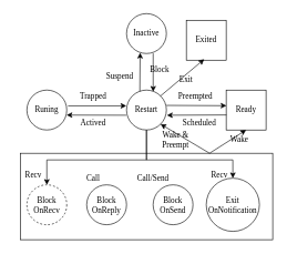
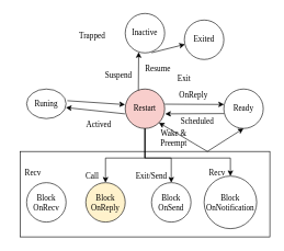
  <mxCell id="0" />
  <mxCell id="1" parent="0" />
  <mxCell id="2" value="" style="rounded=0;whiteSpace=wrap;html=1;" vertex="1" parent="1"><mxGeometry x="30" y="230" width="380" height="130" as="geometry" /></mxCell>
- <mxCell id="3" value="&lt;font face=&quot;Times New Roman&quot;&gt;Runing&lt;/font&gt;" style="ellipse;whiteSpace=wrap;html=1;aspect=fixed;" vertex="1" parent="1"><mxGeometry x="40" y="135" width="60" height="60" as="geometry" /></mxCell>
- <mxCell id="4" value="&lt;font face=&quot;Times New Roman&quot;&gt;Ready&lt;/font&gt;" style="whiteSpace=wrap;html=1;aspect=fixed;rounded=0;" vertex="1" parent="1"><mxGeometry x="340" y="135" width="60" height="60" as="geometry" /></mxCell>
- <mxCell id="5" value="&lt;font face=&quot;Times New Roman&quot;&gt;Restart&lt;/font&gt;" style="ellipse;whiteSpace=wrap;html=1;aspect=fixed;" vertex="1" parent="1"><mxGeometry x="190" y="135" width="60" height="60" as="geometry" /></mxCell>
- <mxCell id="6" value="&lt;font face=&quot;Times New Roman&quot;&gt;Block&lt;/font&gt;&lt;div&gt;&lt;font face=&quot;Times New Roman&quot;&gt;OnRecv&lt;/font&gt;&lt;/div&gt;" style="ellipse;whiteSpace=wrap;html=1;aspect=fixed;dashed=1;" vertex="1" parent="1"><mxGeometry x="40" y="277.5" width="60" height="60" as="geometry" /></mxCell>
- <mxCell id="7" value="&lt;font face=&quot;Times New Roman&quot;&gt;Block&lt;/font&gt;&lt;div&gt;&lt;font face=&quot;Times New Roman&quot;&gt;OnReply&lt;/font&gt;&lt;/div&gt;" style="ellipse;whiteSpace=wrap;html=1;aspect=fixed;" vertex="1" parent="1"><mxGeometry x="130" y="277.5" width="60" height="60" as="geometry" /></mxCell>
+ <mxCell id="3" value="&lt;font face=&quot;Times New Roman&quot;&gt;Runing&lt;/font&gt;" style="ellipse;whiteSpace=wrap;html=1;aspect=fixed;" vertex="1" parent="1"><mxGeometry x="40" y="135" width="60" height="45" as="geometry" /></mxCell>
+ <mxCell id="4" value="&lt;font face=&quot;Times New Roman&quot;&gt;Ready&lt;/font&gt;" style="ellipse;whiteSpace=wrap;html=1;aspect=fixed;" vertex="1" parent="1"><mxGeometry x="340" y="135" width="60" height="60" as="geometry" /></mxCell>
+ <mxCell id="5" value="&lt;font face=&quot;Times New Roman&quot;&gt;Restart&lt;/font&gt;" style="ellipse;whiteSpace=wrap;html=1;aspect=fixed;fillColor=#f8cecc;" vertex="1" parent="1"><mxGeometry x="190" y="135" width="60" height="60" as="geometry" /></mxCell>
+ <mxCell id="6" value="&lt;font face=&quot;Times New Roman&quot;&gt;Block&lt;/font&gt;&lt;div&gt;&lt;font face=&quot;Times New Roman&quot;&gt;OnRecv&lt;/font&gt;&lt;/div&gt;" style="ellipse;whiteSpace=wrap;html=1;aspect=fixed;" vertex="1" parent="1"><mxGeometry x="40" y="277.5" width="60" height="60" as="geometry" /></mxCell>
+ <mxCell id="7" value="&lt;font face=&quot;Times New Roman&quot;&gt;Block&lt;/font&gt;&lt;div&gt;&lt;font face=&quot;Times New Roman&quot;&gt;OnReply&lt;/font&gt;&lt;/div&gt;" style="ellipse;whiteSpace=wrap;html=1;aspect=fixed;fillColor=#fff2cc;" vertex="1" parent="1"><mxGeometry x="130" y="277.5" width="60" height="60" as="geometry" /></mxCell>
  <mxCell id="8" value="&lt;font face=&quot;Times New Roman&quot;&gt;Block&lt;/font&gt;&lt;div&gt;&lt;font face=&quot;Times New Roman&quot;&gt;OnSend&lt;/font&gt;&lt;/div&gt;" style="ellipse;whiteSpace=wrap;html=1;aspect=fixed;" vertex="1" parent="1"><mxGeometry x="230" y="277.5" width="60" height="60" as="geometry" /></mxCell>
- <mxCell id="9" value="&lt;font face=&quot;Times New Roman&quot;&gt;Exit&lt;/font&gt;&lt;div&gt;&lt;font face=&quot;Times New Roman&quot;&gt;OnNotification&lt;/font&gt;&lt;/div&gt;" style="ellipse;whiteSpace=wrap;html=1;aspect=fixed;" vertex="1" parent="1"><mxGeometry x="310" y="267.5" width="80" height="80" as="geometry" /></mxCell>
- <mxCell id="10" value="&lt;font face=&quot;Times New Roman&quot;&gt;Trapped&lt;/font&gt;" style="text;html=1;align=center;verticalAlign=middle;whiteSpace=wrap;rounded=0;" vertex="1" parent="1"><mxGeometry x="110" y="130" width="60" height="30" as="geometry" /></mxCell>
- <mxCell id="11" value="&lt;font face=&quot;Times New Roman&quot;&gt;Actived&lt;/font&gt;" style="text;html=1;align=center;verticalAlign=middle;whiteSpace=wrap;rounded=0;" vertex="1" parent="1"><mxGeometry x="110" y="170" width="60" height="30" as="geometry" /></mxCell>
+ <mxCell id="9" value="&lt;font face=&quot;Times New Roman&quot;&gt;Block&lt;/font&gt;&lt;div&gt;&lt;font face=&quot;Times New Roman&quot;&gt;OnNotification&lt;/font&gt;&lt;/div&gt;" style="ellipse;whiteSpace=wrap;html=1;aspect=fixed;" vertex="1" parent="1"><mxGeometry x="310" y="267.5" width="80" height="80" as="geometry" /></mxCell>
+ <mxCell id="10" value="&lt;font face=&quot;Times New Roman&quot;&gt;Trapped&lt;/font&gt;" style="text;html=1;align=center;verticalAlign=middle;whiteSpace=wrap;rounded=0;" vertex="1" parent="1"><mxGeometry x="110" y="40" width="60" height="30" as="geometry" /></mxCell>
+ <mxCell id="11" value="&lt;font face=&quot;Times New Roman&quot;&gt;Actived&lt;/font&gt;" style="text;html=1;align=center;verticalAlign=middle;whiteSpace=wrap;rounded=0;" vertex="1" parent="1"><mxGeometry x="120" y="175" width="60" height="30" as="geometry" /></mxCell>
  <mxCell id="12" value="" style="endArrow=classic;html=1;rounded=0;entryX=-0.005;entryY=0.395;entryDx=0;entryDy=0;entryPerimeter=0;exitX=1.032;exitY=0.395;exitDx=0;exitDy=0;exitPerimeter=0;" edge="1" parent="1" source="3" target="5"><mxGeometry width="50" height="50" relative="1" as="geometry"><mxPoint x="350" y="250" as="sourcePoint" /><mxPoint x="290" y="260" as="targetPoint" /></mxGeometry></mxCell>
  <mxCell id="13" value="" style="endArrow=classic;html=1;rounded=0;entryX=0.995;entryY=0.626;entryDx=0;entryDy=0;entryPerimeter=0;exitX=-0.008;exitY=0.63;exitDx=0;exitDy=0;exitPerimeter=0;" edge="1" parent="1" source="5" target="3"><mxGeometry width="50" height="50" relative="1" as="geometry"><mxPoint x="190" y="174" as="sourcePoint" /><mxPoint x="200" y="168" as="targetPoint" /></mxGeometry></mxCell>
  <mxCell id="14" value="" style="endArrow=classic;html=1;rounded=0;exitX=0.999;exitY=0.384;exitDx=0;exitDy=0;exitPerimeter=0;entryX=0.006;entryY=0.391;entryDx=0;entryDy=0;entryPerimeter=0;" edge="1" parent="1" source="5" target="4"><mxGeometry width="50" height="50" relative="1" as="geometry"><mxPoint x="230" y="300" as="sourcePoint" /><mxPoint x="280" y="250" as="targetPoint" /></mxGeometry></mxCell>
  <mxCell id="15" value="" style="endArrow=classic;html=1;rounded=0;exitX=0.006;exitY=0.623;exitDx=0;exitDy=0;exitPerimeter=0;entryX=1.013;entryY=0.63;entryDx=0;entryDy=0;entryPerimeter=0;" edge="1" parent="1" source="4" target="5"><mxGeometry width="50" height="50" relative="1" as="geometry"><mxPoint x="270" y="260" as="sourcePoint" /><mxPoint x="320" y="210" as="targetPoint" /></mxGeometry></mxCell>
- <mxCell id="16" value="&lt;font face=&quot;Times New Roman&quot;&gt;Preempted&lt;/font&gt;" style="text;html=1;align=center;verticalAlign=middle;whiteSpace=wrap;rounded=0;" vertex="1" parent="1"><mxGeometry x="264" y="130" width="60" height="30" as="geometry" /></mxCell>
+ <mxCell id="16" value="&lt;font face=&quot;Times New Roman&quot;&gt;OnReply&lt;/font&gt;" style="text;html=1;align=center;verticalAlign=middle;whiteSpace=wrap;rounded=0;" vertex="1" parent="1"><mxGeometry x="264" y="130" width="60" height="30" as="geometry" /></mxCell>
  <mxCell id="17" value="&lt;font face=&quot;Times New Roman&quot;&gt;Scheduled&lt;/font&gt;" style="text;html=1;align=center;verticalAlign=middle;whiteSpace=wrap;rounded=0;" vertex="1" parent="1"><mxGeometry x="270" y="170" width="60" height="30" as="geometry" /></mxCell>
  <mxCell id="18" value="&lt;font face=&quot;Times New Roman&quot;&gt;Inactive&lt;/font&gt;" style="ellipse;whiteSpace=wrap;html=1;aspect=fixed;" vertex="1" parent="1"><mxGeometry x="190" y="20" width="60" height="60" as="geometry" /></mxCell>
- <mxCell id="19" value="&lt;font face=&quot;Times New Roman&quot;&gt;Exited&lt;/font&gt;" style="whiteSpace=wrap;html=1;aspect=fixed;rounded=0;" vertex="1" parent="1"><mxGeometry x="280" y="30" width="60" height="60" as="geometry" /></mxCell>
- <mxCell id="20" value="" style="endArrow=classic;html=1;rounded=0;exitX=0.5;exitY=1;exitDx=0;exitDy=0;entryX=0.5;entryY=0;entryDx=0;entryDy=0;" edge="1" parent="1" source="5" target="6"><mxGeometry width="50" height="50" relative="1" as="geometry"><mxPoint x="240" y="330" as="sourcePoint" /><mxPoint x="220" y="410" as="targetPoint" /><Array as="points"><mxPoint x="220" y="240" /><mxPoint x="70" y="240" /></Array></mxGeometry></mxCell>
+ <mxCell id="19" value="&lt;font face=&quot;Times New Roman&quot;&gt;Exited&lt;/font&gt;" style="ellipse;whiteSpace=wrap;html=1;aspect=fixed;" vertex="1" parent="1"><mxGeometry x="280" y="30" width="60" height="60" as="geometry" /></mxCell>
+ <mxCell id="21" value="" style="endArrow=classic;html=1;rounded=0;exitX=0.5;exitY=1;exitDx=0;exitDy=0;entryX=0.5;entryY=0;entryDx=0;entryDy=0;" edge="1" parent="1" source="5" target="8"><mxGeometry width="50" height="50" relative="1" as="geometry"><mxPoint x="230" y="345" as="sourcePoint" /><mxPoint x="330" y="280" as="targetPoint" /><Array as="points"><mxPoint x="220" y="240" /><mxPoint x="260" y="240" /></Array></mxGeometry></mxCell>
+ <mxCell id="22" value="" style="endArrow=classic;html=1;rounded=0;exitX=0.5;exitY=1;exitDx=0;exitDy=0;entryX=0.5;entryY=0;entryDx=0;entryDy=0;" edge="1" parent="1" source="5" target="7"><mxGeometry width="50" height="50" relative="1" as="geometry"><mxPoint x="100" y="330" as="sourcePoint" /><mxPoint x="180" y="220" as="targetPoint" /><Array as="points"><mxPoint x="220" y="240" /><mxPoint x="160" y="240" /></Array></mxGeometry></mxCell>
  <mxCell id="23" value="&lt;font face=&quot;Times New Roman&quot;&gt;Recv&lt;/font&gt;" style="text;html=1;align=center;verticalAlign=middle;whiteSpace=wrap;rounded=0;" vertex="1" parent="1"><mxGeometry x="20" y="247.5" width="60" height="30" as="geometry" /></mxCell>
  <mxCell id="24" value="&lt;font face=&quot;Times New Roman&quot;&gt;Call&lt;/font&gt;" style="text;html=1;align=center;verticalAlign=middle;whiteSpace=wrap;rounded=0;" vertex="1" parent="1"><mxGeometry x="110" y="252.5" width="60" height="30" as="geometry" /></mxCell>
- <mxCell id="25" value="&lt;font face=&quot;Times New Roman&quot;&gt;Call/Send&lt;/font&gt;" style="text;html=1;align=center;verticalAlign=middle;whiteSpace=wrap;rounded=0;" vertex="1" parent="1"><mxGeometry x="200" y="252.5" width="60" height="30" as="geometry" /></mxCell>
+ <mxCell id="25" value="&lt;font face=&quot;Times New Roman&quot;&gt;Exit/Send&lt;/font&gt;" style="text;html=1;align=center;verticalAlign=middle;whiteSpace=wrap;rounded=0;" vertex="1" parent="1"><mxGeometry x="200" y="252.5" width="60" height="30" as="geometry" /></mxCell>
  <mxCell id="26" value="" style="endArrow=classic;html=1;rounded=0;exitX=0.5;exitY=1;exitDx=0;exitDy=0;entryX=0.5;entryY=0;entryDx=0;entryDy=0;" edge="1" parent="1" source="5" target="9"><mxGeometry width="50" height="50" relative="1" as="geometry"><mxPoint x="200" y="390" as="sourcePoint" /><mxPoint x="250" y="340" as="targetPoint" /><Array as="points"><mxPoint x="220" y="240" /><mxPoint x="350" y="240" /></Array></mxGeometry></mxCell>
  <mxCell id="27" value="&lt;font face=&quot;Times New Roman&quot;&gt;Recv&lt;/font&gt;" style="text;html=1;align=center;verticalAlign=middle;whiteSpace=wrap;rounded=0;" vertex="1" parent="1"><mxGeometry x="300" y="247.5" width="60" height="30" as="geometry" /></mxCell>
  <mxCell id="28" value="" style="endArrow=classic;html=1;rounded=0;entryX=0.341;entryY=0.981;entryDx=0;entryDy=0;entryPerimeter=0;" edge="1" parent="1" target="18"><mxGeometry width="50" height="50" relative="1" as="geometry"><mxPoint x="210" y="137" as="sourcePoint" /><mxPoint x="210" y="100" as="targetPoint" /></mxGeometry></mxCell>
- <mxCell id="29" value="" style="endArrow=classic;html=1;rounded=0;exitX=0.668;exitY=0.996;exitDx=0;exitDy=0;exitPerimeter=0;entryX=0.668;entryY=0.041;entryDx=0;entryDy=0;entryPerimeter=0;" edge="1" parent="1" source="18" target="5"><mxGeometry width="50" height="50" relative="1" as="geometry"><mxPoint x="220" y="147" as="sourcePoint" /><mxPoint x="270" y="100" as="targetPoint" /></mxGeometry></mxCell>
+ <mxCell id="29" value="" style="endArrow=classic;html=1;rounded=0;exitX=0.668;exitY=0.996;exitDx=0;exitDy=0;exitPerimeter=0;" edge="1" parent="1" source="18" target="19"><mxGeometry width="50" height="50" relative="1" as="geometry"><mxPoint x="220" y="147" as="sourcePoint" /><mxPoint x="270" y="100" as="targetPoint" /></mxGeometry></mxCell>
  <mxCell id="30" value="&lt;font face=&quot;Times New Roman&quot;&gt;Suspend&lt;/font&gt;" style="text;html=1;align=center;verticalAlign=middle;whiteSpace=wrap;rounded=0;" vertex="1" parent="1"><mxGeometry x="150" y="100" width="60" height="30" as="geometry" /></mxCell>
- <mxCell id="31" value="&lt;font face=&quot;Times New Roman&quot;&gt;Block&lt;/font&gt;" style="text;html=1;align=center;verticalAlign=middle;whiteSpace=wrap;rounded=0;" vertex="1" parent="1"><mxGeometry x="210" y="90" width="60" height="30" as="geometry" /></mxCell>
- <mxCell id="32" value="" style="endArrow=classic;html=1;rounded=0;exitX=1;exitY=0;exitDx=0;exitDy=0;entryX=0.448;entryY=0.976;entryDx=0;entryDy=0;entryPerimeter=0;" edge="1" parent="1" source="5" target="19"><mxGeometry width="50" height="50" relative="1" as="geometry"><mxPoint x="60" y="130" as="sourcePoint" /><mxPoint x="110" y="80" as="targetPoint" /></mxGeometry></mxCell>
+ <mxCell id="31" value="&lt;font face=&quot;Times New Roman&quot;&gt;Resume&lt;/font&gt;" style="text;html=1;align=center;verticalAlign=middle;whiteSpace=wrap;rounded=0;" vertex="1" parent="1"><mxGeometry x="210" y="90" width="60" height="30" as="geometry" /></mxCell>
  <mxCell id="33" value="&lt;font face=&quot;Times New Roman&quot;&gt;Exit&lt;/font&gt;" style="text;html=1;align=center;verticalAlign=middle;whiteSpace=wrap;rounded=0;" vertex="1" parent="1"><mxGeometry x="250" y="105" width="60" height="30" as="geometry" /></mxCell>
  <mxCell id="34" value="" style="endArrow=classic;html=1;rounded=0;exitX=0.75;exitY=0;exitDx=0;exitDy=0;entryX=1;entryY=1;entryDx=0;entryDy=0;" edge="1" parent="1" source="2" target="5"><mxGeometry width="50" height="50" relative="1" as="geometry"><mxPoint x="-60" y="290" as="sourcePoint" /><mxPoint x="-10" y="240" as="targetPoint" /></mxGeometry></mxCell>
  <mxCell id="35" value="" style="endArrow=classic;html=1;rounded=0;exitX=0.75;exitY=0;exitDx=0;exitDy=0;entryX=0.5;entryY=1;entryDx=0;entryDy=0;" edge="1" parent="1" source="2" target="4"><mxGeometry width="50" height="50" relative="1" as="geometry"><mxPoint x="325" y="240" as="sourcePoint" /><mxPoint x="251" y="196" as="targetPoint" /></mxGeometry></mxCell>
- <mxCell id="36" value="&lt;font face=&quot;Times New Roman&quot;&gt;Wake&lt;/font&gt;" style="text;html=1;align=center;verticalAlign=middle;whiteSpace=wrap;rounded=0;" vertex="1" parent="1"><mxGeometry x="330" y="195" width="60" height="30" as="geometry" /></mxCell>
  <mxCell id="37" value="&lt;font face=&quot;Times New Roman&quot;&gt;Wake &amp;amp; Preempt&lt;/font&gt;" style="text;html=1;align=center;verticalAlign=middle;whiteSpace=wrap;rounded=0;" vertex="1" parent="1"><mxGeometry x="234" y="195" width="60" height="30" as="geometry" /></mxCell>
